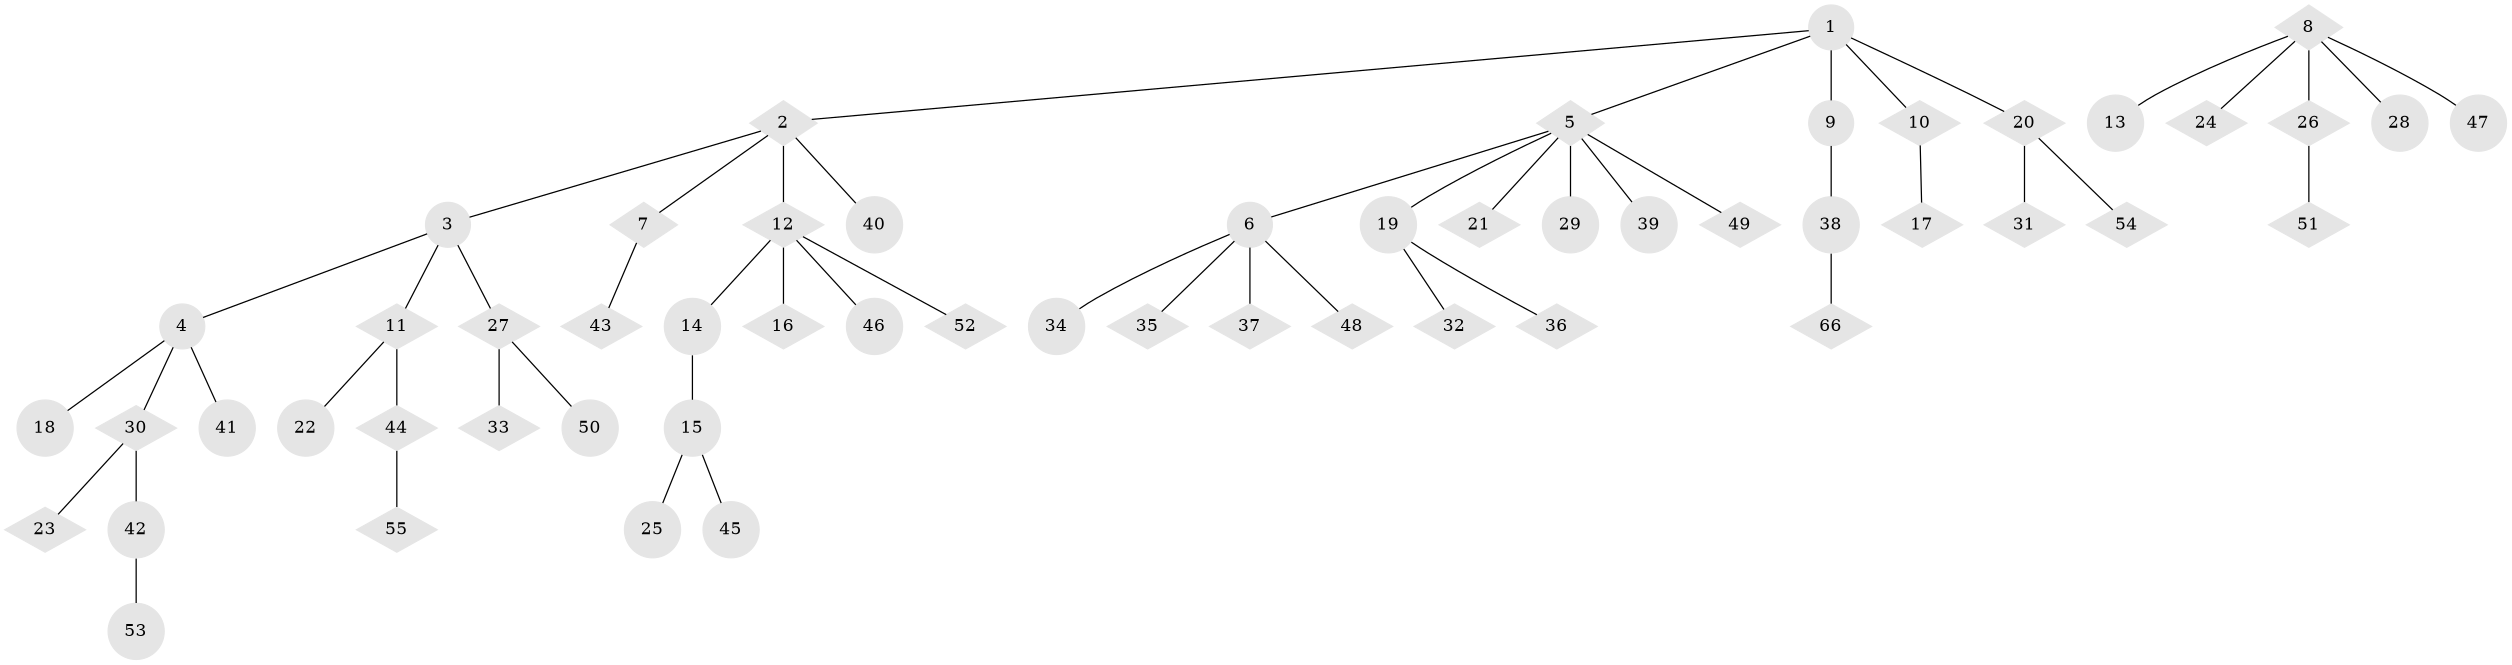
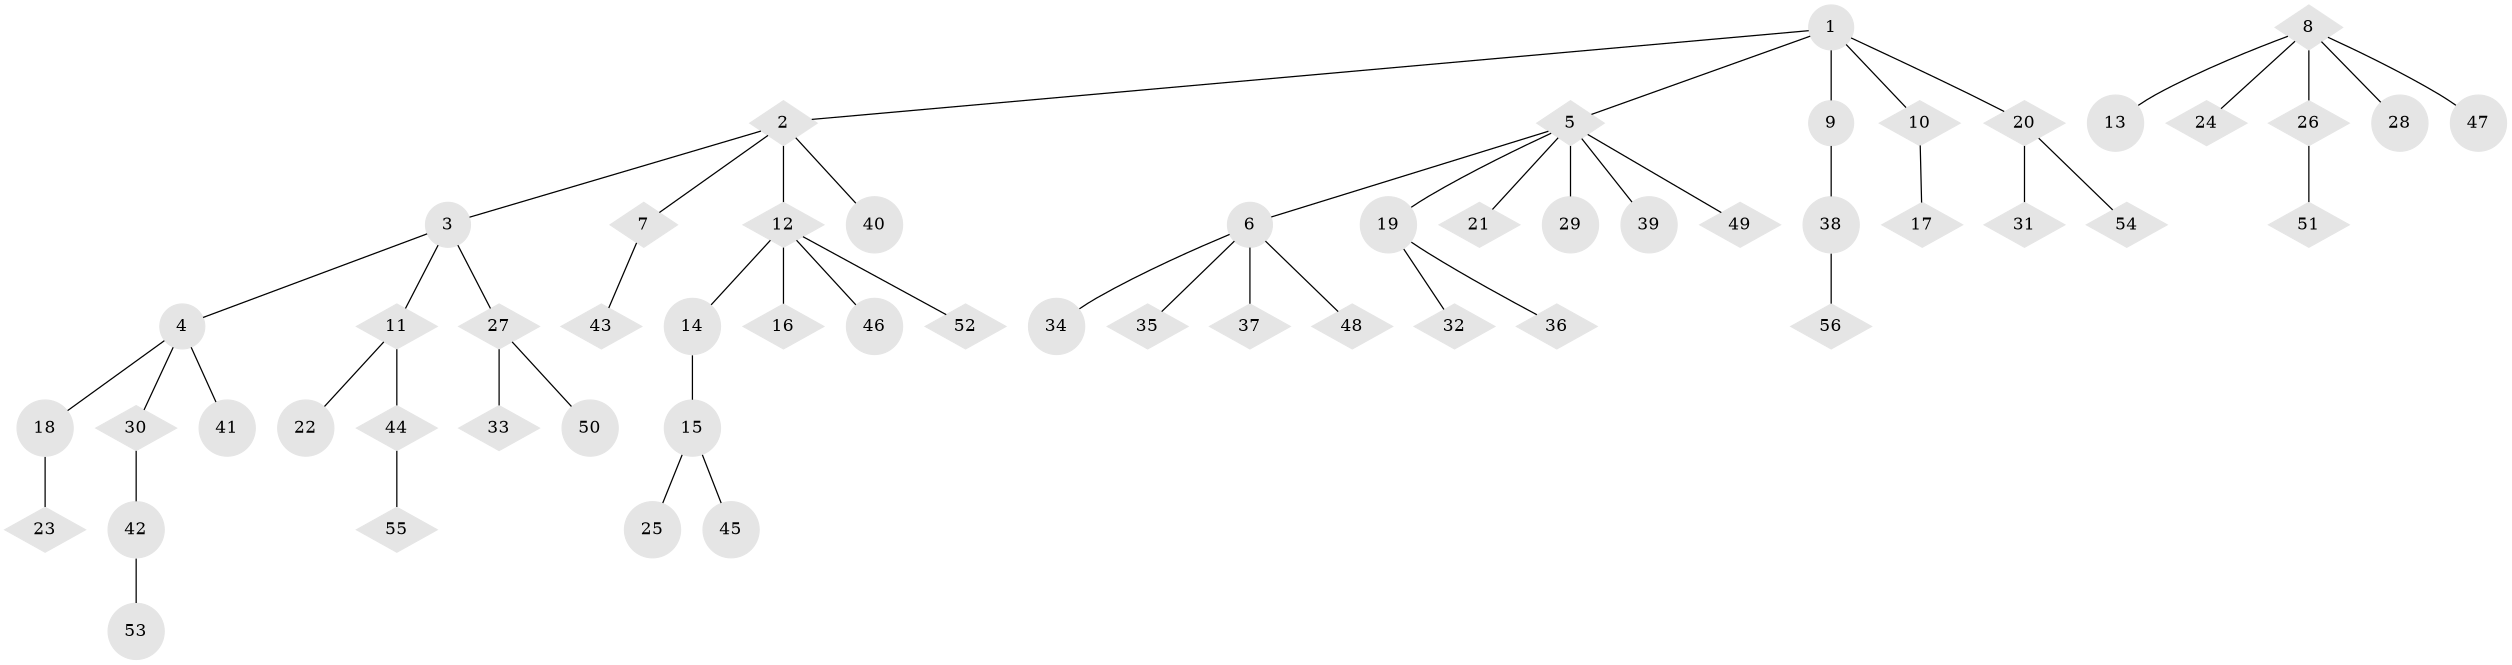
  graph {
    node [color=gray90 shape=diamond style=filled]
    1 [shape=circle]
    2
    5
    9 [shape=circle]
    10
    20
    3 [shape=circle]
    7
    12
    40 [shape=circle]
    6 [shape=circle]
    19 [shape=circle]
    21
    29 [shape=circle]
    39 [shape=circle]
    49
    38 [shape=circle]
    17
    31
    54
    4 [shape=circle]
    11
    27
    43
    13 [shape=circle]
    8
    24
    26
    28 [shape=circle]
    47 [shape=circle]
    14 [shape=circle]
    16
    46 [shape=circle]
    52
    18 [shape=circle]
    30
    41 [shape=circle]
    22 [shape=circle]
    44
    33
    50 [shape=circle]
    23
    42 [shape=circle]
    34 [shape=circle]
    35
    37
    48
    32
    36
    51
-   56 [label=66]
+   56
    55
    15 [shape=circle]
    25 [shape=circle]
    45 [shape=circle]
    53 [shape=circle]
    1 -- 2
    1 -- 5
    1 -- 9
    1 -- 10
    1 -- 20
    2 -- 3
    2 -- 7
    2 -- 12
    2 -- 40
    5 -- 6
    5 -- 19
    5 -- 21
    5 -- 29
    5 -- 39
    5 -- 49
    9 -- 38
    10 -- 17
    20 -- 31
    20 -- 54
    3 -- 4
    3 -- 11
    3 -- 27
    7 -- 43
    12 -- 14
    12 -- 16
    12 -- 46
    12 -- 52
    6 -- 34
    6 -- 35
    6 -- 37
    6 -- 48
    19 -- 32
    19 -- 36
    38 -- 56
    4 -- 18
    4 -- 30
    4 -- 41
    11 -- 22
    11 -- 44
    27 -- 33
    27 -- 50
    8 -- 13
    8 -- 24
    8 -- 26
    8 -- 28
    8 -- 47
    26 -- 51
    14 -- 15
-   30 -- 23
+   18 -- 23
    30 -- 42
    44 -- 55
    42 -- 53
    15 -- 25
    15 -- 45
  }
